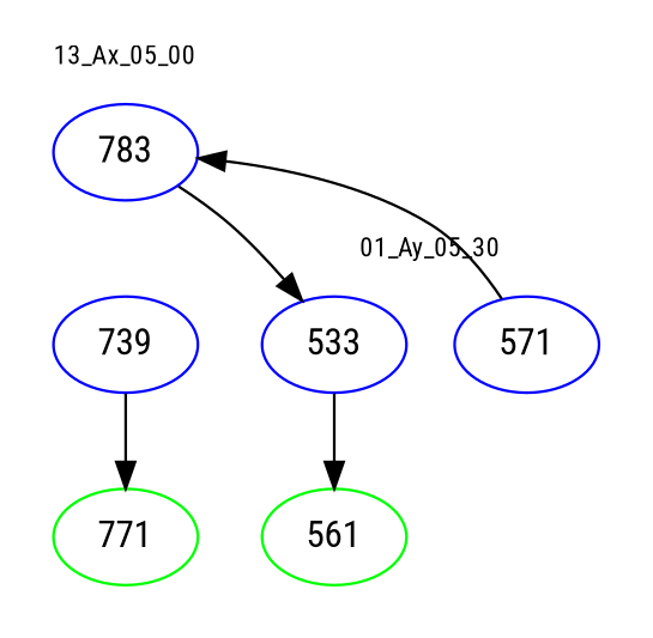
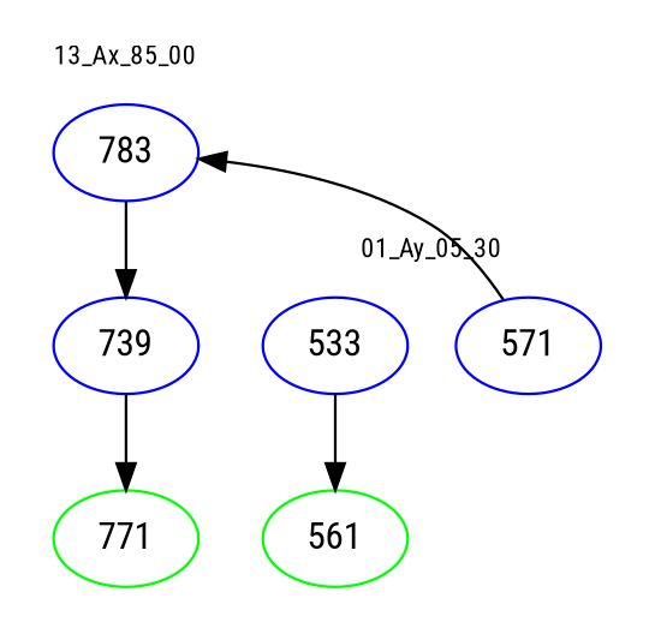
  digraph {
    fontname="Roboto Condensed"
    node [color=blue fontname="Roboto Condensed"]
    edge [color=black fontname="Roboto Condensed"]
    n1 [label=783]
    n2 [label=739]
    n3 [color=green label=771]
    n4 [label=571]
    n5 [label=533]
    n6 [color=green label=561]
    subgraph cluster_1 {
      color=white
      fontsize=10
-     label="13_Ax_05_00"
+     label="13_Ax_85_00"
      n1
      n2
      n3
    }
    subgraph cluster_2 {
      color=white
      fontsize=10
      label="01_Ay_05_30"
      n4
      n5
      n6
    }
-   n1 -> n5
+   n1 -> n2
    n2 -> n3
    n4 -> n1
    n5 -> n6
  }
